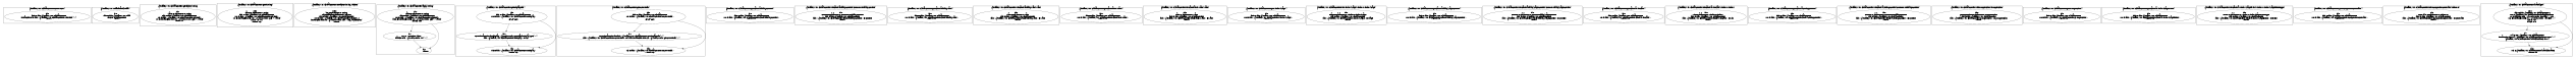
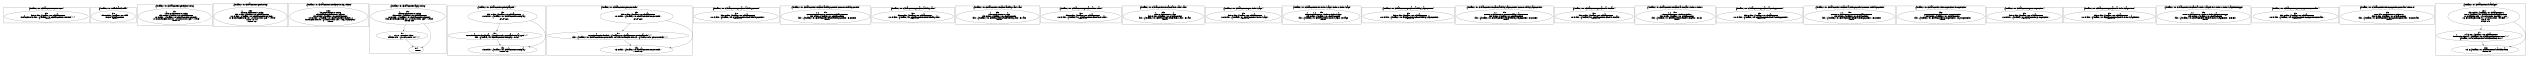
  digraph {
    n1 [label="id:0\n      this = this: @ts_files/7.ts: GlobalContext\n      instanceinvoke this.<@ts_files/7.ts: GlobalContext.%instInit()>()\n      return"]
    n2 [label="id:0\n      this = this: @ts_files/7.ts: %dflt\n      TAG = 'GlobalContext'\n      return"]
    n3 [label="id:0\n      value = parameter0: string\n      this = this: @ts_files/7.ts: GlobalContext\n      %0 = this.<@ts_files/7.ts: GlobalContext._objects>\n      %1 = instanceinvoke %0.<@%unk/%unk: .get()>(value)\n      return %1"]
    n4 [label="id:0\n      value = parameter0: string\n      this = this: @ts_files/7.ts: GlobalContext\n      %0 = this.<@ts_files/7.ts: GlobalContext._objects>\n      %1 = instanceinvoke %0.<@%unk/%unk: .get()>(value)\n      %2 = <T>%1\n      return %2"]
    n5 [label="id:0\n      key = parameter0: string\n      objectClass = parameter1: Object\n      this = this: @ts_files/7.ts: GlobalContext\n      %0 = this.<@ts_files/7.ts: GlobalContext._objects>\n      instanceinvoke %0.<@%unk/%unk: .set()>(key, objectClass)\n      return"]
    n6 [label="id:0\n      value = parameter0: string\n      this = this: @ts_files/7.ts: GlobalContext\n      %0 = this.<@ts_files/7.ts: GlobalContext._objects>\n      func = instanceinvoke %0.<@%unk/%unk: .get()>(value)\n      if func != 0"]
    n7 [label="id:1\n      %1 = <Function>func\n      staticinvoke <@%unk/%unk: .%1()>()"]
-   n8 [label="id:2\n      return"]
+   n8 [label="id:4\n      return"]
    n9 [label="id:0\n      this = this: @ts_files/7.ts: GlobalContext\n      %0 = this.<@ts_files/7.ts: GlobalContext.mDisplay>\n      %1 = !%0\n      if %1 != 0"]
    n10 [label="id:1\n      %2 = instanceinvoke display.<@%unk/%unk: .getDefaultDisplaySync()>()\n      this.<@ts_files/7.ts: GlobalContext.mDisplay> = %2"]
    n11 [label="id:2\n      %3 = this.<@ts_files/7.ts: GlobalContext.mDisplay>\n      return %3"]
    n12 [label="id:0\n      this = this: @ts_files/7.ts: GlobalContext\n      %0 = this.<@ts_files/7.ts: GlobalContext.mCutoutInfo>\n      %1 = !%0\n      if %1 != 0"]
    n13 [label="id:1\n      %2 = instanceinvoke this.<@ts_files/7.ts: GlobalContext.getDisplayInfo()>()\n      this.<@ts_files/7.ts: GlobalContext.mCutoutInfo> = await instanceinvoke %2.<@%unk/%unk: .getCutoutInfo()>()"]
    n14 [label="id:2\n      %3 = this.<@ts_files/7.ts: GlobalContext.mCutoutInfo>\n      return %3"]
    n15 [label="id:0\n      this = this: @ts_files/7.ts: GlobalContext\n      %0 = this.<@ts_files/7.ts: GlobalContext.cameraAbilityContext>\n      return %0"]
    n16 [label="id:0\n      context = parameter0: common.UIAbilityContext\n      this = this: @ts_files/7.ts: GlobalContext\n      this.<@ts_files/7.ts: GlobalContext.cameraAbilityContext> = context\n      return"]
    n17 [label="id:0\n      this = this: @ts_files/7.ts: GlobalContext\n      %0 = this.<@ts_files/7.ts: GlobalContext.cameraAbilityWant>\n      return %0"]
    n18 [label="id:0\n      want = parameter0: Want\n      this = this: @ts_files/7.ts: GlobalContext\n      this.<@ts_files/7.ts: GlobalContext.cameraAbilityWant> = want\n      return"]
    n19 [label="id:0\n      this = this: @ts_files/7.ts: GlobalContext\n      %0 = this.<@ts_files/7.ts: GlobalContext.cameraNewWant>\n      return %0"]
    n20 [label="id:0\n      want = parameter0: Want\n      this = this: @ts_files/7.ts: GlobalContext\n      this.<@ts_files/7.ts: GlobalContext.cameraNewWant> = want\n      return"]
    n21 [label="id:0\n      this = this: @ts_files/7.ts: GlobalContext\n      %0 = this.<@ts_files/7.ts: GlobalContext.windowStage>\n      return %0"]
    n22 [label="id:0\n      stage = parameter0: window.WindowStage\n      this = this: @ts_files/7.ts: GlobalContext\n      this.<@ts_files/7.ts: GlobalContext.windowStage> = stage\n      return"]
    n23 [label="id:0\n      this = this: @ts_files/7.ts: GlobalContext\n      %0 = this.<@ts_files/7.ts: GlobalContext.cameraAbilityStageContext>\n      return %0"]
    n24 [label="id:0\n      context = parameter0: common.AbilityStageContext\n      this = this: @ts_files/7.ts: GlobalContext\n      this.<@ts_files/7.ts: GlobalContext.cameraAbilityStageContext> = context\n      return"]
    n25 [label="id:0\n      this = this: @ts_files/7.ts: GlobalContext\n      %0 = this.<@ts_files/7.ts: GlobalContext.cameraWinClass>\n      return %0"]
    n26 [label="id:0\n      win = parameter0: window.Window\n      this = this: @ts_files/7.ts: GlobalContext\n      this.<@ts_files/7.ts: GlobalContext.cameraWinClass> = win\n      return"]
    n27 [label="id:0\n      this = this: @ts_files/7.ts: GlobalContext\n      %0 = this.<@ts_files/7.ts: GlobalContext.cameraSettingContext>\n      return %0"]
    n28 [label="id:0\n      context = parameter0: common.UIAbilityContext\n      this = this: @ts_files/7.ts: GlobalContext\n      this.<@ts_files/7.ts: GlobalContext.cameraSettingContext> = context\n      return"]
    n29 [label="id:0\n      promptAction = parameter0: PromptAction\n      this = this: @ts_files/7.ts: GlobalContext\n      this.<@ts_files/7.ts: GlobalContext.promptAction> = promptAction\n      return"]
    n30 [label="id:0\n      this = this: @ts_files/7.ts: GlobalContext\n      %0 = this.<@ts_files/7.ts: GlobalContext.promptAction>\n      return %0"]
    n31 [label="id:0\n      this = this: @ts_files/7.ts: GlobalContext\n      %0 = this.<@ts_files/7.ts: GlobalContext.cameraWindowStageEvent>\n      return %0"]
    n32 [label="id:0\n      event = parameter0: window.WindowStageEventType\n      this = this: @ts_files/7.ts: GlobalContext\n      this.<@ts_files/7.ts: GlobalContext.cameraWindowStageEvent> = event\n      return"]
    n33 [label="id:0\n      this = this: @ts_files/7.ts: GlobalContext\n      %0 = this.<@ts_files/7.ts: GlobalContext.xComponentController>\n      return %0"]
    n34 [label="id:0\n      controller = parameter0: unknown\n      this = this: @ts_files/7.ts: GlobalContext\n      this.<@ts_files/7.ts: GlobalContext.xComponentController> = controller\n      return"]
    n35 [label="id:0\n      this = this: @ts_files/7.ts: GlobalContext\n      %0 = @ts_files/7.ts: GlobalContext.[static]instance\n      %1 = staticinvoke <@%unk/%unk: .Boolean()>(%0)\n      %2 = instanceinvoke %1.<@%unk/%unk: .valueOf()>()\n      %3 = !%2\n      if %3 != 0"]
    n36 [label="id:1\n      %4 = new @ts_files/7.ts: GlobalContext\n      instanceinvoke %4.<@ts_files/7.ts: GlobalContext.constructor()>()\n      @ts_files/7.ts: GlobalContext.[static]instance = %4"]
    n37 [label="id:2\n      %5 = @ts_files/7.ts: GlobalContext.[static]instance\n      return %5"]
    subgraph cluster_1 {
      label="@ts_files/7.ts: GlobalContext.constructor()"
      n1
    }
    subgraph cluster_2 {
      label="@ts_files/7.ts: %dflt.[static]%dflt()"
      n2
    }
    subgraph cluster_3 {
      label="@ts_files/7.ts: GlobalContext.getObject(string)"
      n3
    }
    subgraph cluster_4 {
      label="@ts_files/7.ts: GlobalContext.getT(string)"
      n4
    }
    subgraph cluster_5 {
      label="@ts_files/7.ts: GlobalContext.setObject(string, Object)"
      n5
    }
    subgraph cluster_6 {
      label="@ts_files/7.ts: GlobalContext.apply(string)"
      n6
      n7
      n8
    }
    subgraph cluster_7 {
      label="@ts_files/7.ts: GlobalContext.getDisplayInfo()"
      n9
      n10
      n11
    }
    subgraph cluster_8 {
      label="@ts_files/7.ts: GlobalContext.getCutoutInfo()"
      n12
      n13
      n14
    }
    subgraph cluster_9 {
      label="@ts_files/7.ts: GlobalContext.getCameraAbilityContext()"
      n15
    }
    subgraph cluster_10 {
      label="@ts_files/7.ts: GlobalContext.setCameraAbilityContext(common.UIAbilityContext)"
      n16
    }
    subgraph cluster_11 {
      label="@ts_files/7.ts: GlobalContext.getCameraAbilityWant()"
      n17
    }
    subgraph cluster_12 {
      label="@ts_files/7.ts: GlobalContext.setCameraAbilityWant(Want)"
      n18
    }
    subgraph cluster_13 {
      label="@ts_files/7.ts: GlobalContext.getCameraNewWant()"
      n19
    }
    subgraph cluster_14 {
      label="@ts_files/7.ts: GlobalContext.setCameraNewWant(Want)"
      n20
    }
    subgraph cluster_15 {
      label="@ts_files/7.ts: GlobalContext.getWindowStage()"
      n21
    }
    subgraph cluster_16 {
      label="@ts_files/7.ts: GlobalContext.setWindowStage(window.WindowStage)"
      n22
    }
    subgraph cluster_17 {
      label="@ts_files/7.ts: GlobalContext.getCameraAbilityStageContext()"
      n23
    }
    subgraph cluster_18 {
      label="@ts_files/7.ts: GlobalContext.setCameraAbilityStageContext(common.AbilityStageContext)"
      n24
    }
    subgraph cluster_19 {
      label="@ts_files/7.ts: GlobalContext.getCameraWinClass()"
      n25
    }
    subgraph cluster_20 {
      label="@ts_files/7.ts: GlobalContext.setCameraWinClass(window.Window)"
      n26
    }
    subgraph cluster_21 {
      label="@ts_files/7.ts: GlobalContext.getCameraSettingContext()"
      n27
    }
    subgraph cluster_22 {
      label="@ts_files/7.ts: GlobalContext.setCameraSettingContext(common.UIAbilityContext)"
      n28
    }
    subgraph cluster_23 {
      label="@ts_files/7.ts: GlobalContext.setPromptAction(PromptAction)"
      n29
    }
    subgraph cluster_24 {
      label="@ts_files/7.ts: GlobalContext.getPromptAction()"
      n30
    }
    subgraph cluster_25 {
      label="@ts_files/7.ts: GlobalContext.getCameraWindowStageEvent()"
      n31
    }
    subgraph cluster_26 {
      label="@ts_files/7.ts: GlobalContext.setCameraWindowStageEvent(window.WindowStageEventType)"
      n32
    }
    subgraph cluster_27 {
      label="@ts_files/7.ts: GlobalContext.getXComponentController()"
      n33
    }
    subgraph cluster_28 {
      label="@ts_files/7.ts: GlobalContext.setXComponentController(unknown)"
      n34
    }
    subgraph cluster_29 {
      label="@ts_files/7.ts: GlobalContext.[static]get()"
      n35
      n36
      n37
    }
    n6 -> n7
    n6 -> n8
    n7 -> n8
    n9 -> n10
    n9 -> n11
    n10 -> n11
    n12 -> n13
    n12 -> n14
    n13 -> n14
    n35 -> n36
    n35 -> n37
    n36 -> n37
  }
